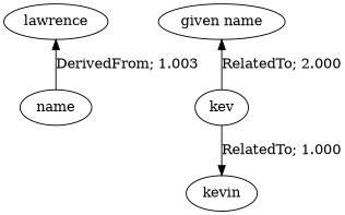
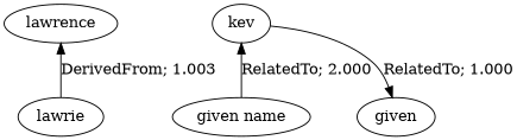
  digraph {
    edge [dir=back weight=1.000]
    n1 [label=lawrence]
-   n2 [label=name]
+   n2 [label=lawrie]
    n3 [label="given name"]
    n4 [label=kev]
-   n5 [label=kevin]
+   n5 [label=given]
    n1 -> n2 [label="DerivedFrom; 1.003"]
-   n3 -> n4 [label="RelatedTo; 2.000" weight=2.000]
+   n4 -> n3 [label="RelatedTo; 2.000" weight=2.000]
    n4 -> n5 [dir=forward label="RelatedTo; 1.000"]
  }
